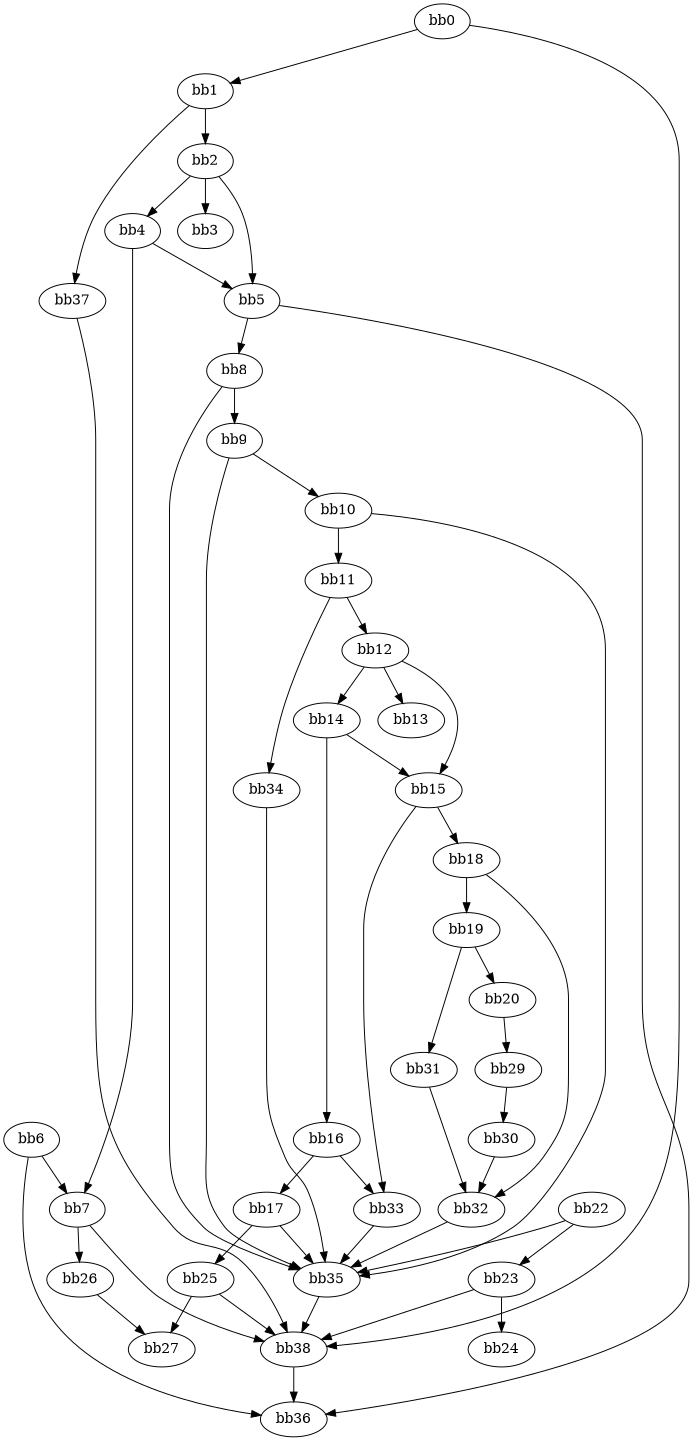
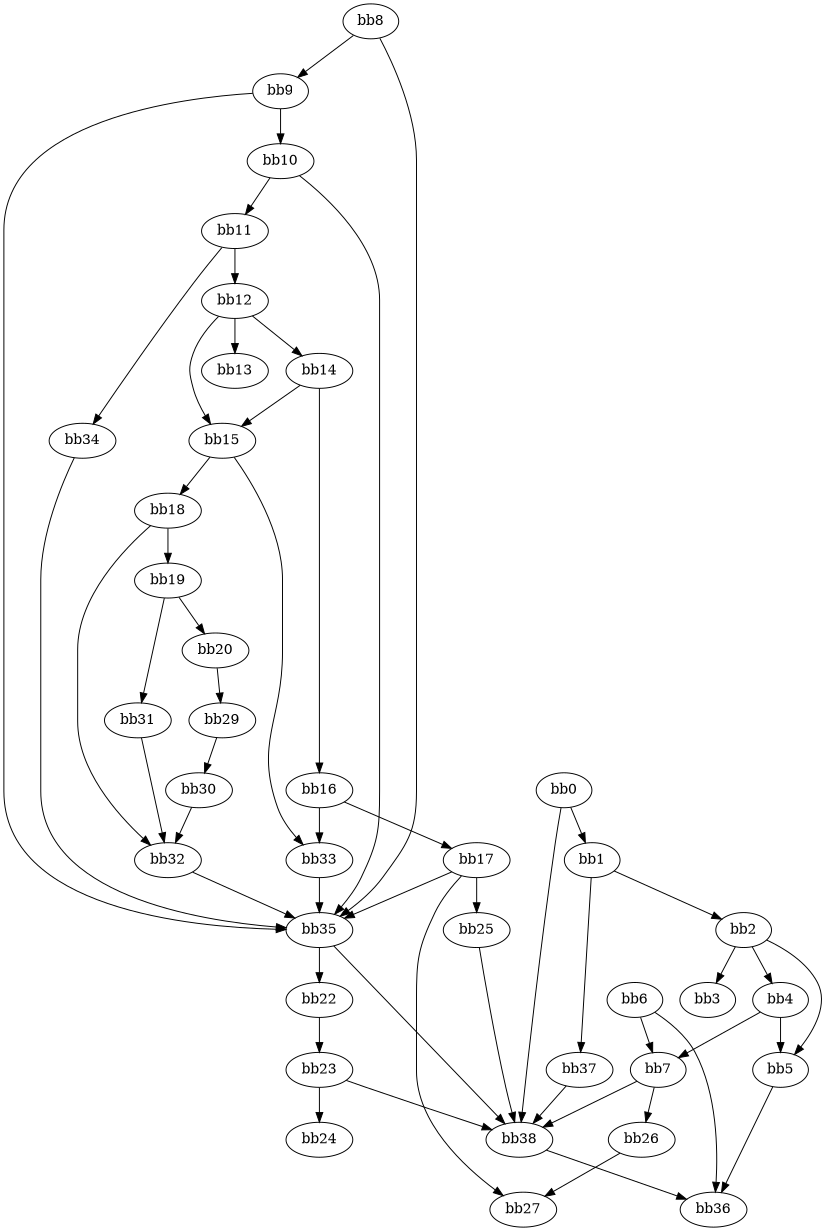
  digraph {
    n1 [label="bb0\l"]
    n2 [label="bb1\l"]
    n3 [label="bb38\l"]
    n4 [label="bb2\l"]
    n5 [label="bb37\l"]
    n6 [label="bb36\l"]
    n7 [label="bb3\l"]
    n8 [label="bb4\l"]
    n9 [label="bb5\l"]
    n10 [label="bb7\l"]
    n11 [label="bb8\l"]
    n12 [label="bb6\l"]
    n13 [label="bb9\l"]
    n14 [label="bb35\l"]
    n15 [label="bb26\l"]
    n16 [label="bb27\l"]
    n17 [label="bb10\l"]
    n18 [label="bb11\l"]
    n19 [label="bb12\l"]
    n20 [label="bb34\l"]
    n21 [label="bb13\l"]
    n22 [label="bb14\l"]
    n23 [label="bb15\l"]
    n24 [label="bb16\l"]
    n25 [label="bb18\l"]
    n26 [label="bb33\l"]
    n27 [label="bb17\l"]
    n28 [label="bb19\l"]
    n29 [label="bb32\l"]
    n30 [label="bb25\l"]
    n31 [label="bb20\l"]
    n32 [label="bb31\l"]
    n33 [label="bb29\l"]
    n34 [label="bb30\l"]
    n35 [label="bb22\l"]
    n36 [label="bb23\l"]
    n37 [label="bb24\l"]
    n1 -> n2
    n1 -> n3
    n2 -> n4
    n2 -> n5
    n3 -> n6
    n4 -> n7
    n4 -> n8
    n4 -> n9
    n5 -> n3
    n8 -> n9
    n8 -> n10
    n9 -> n6
-   n9 -> n11
    n10 -> n3
    n10 -> n15
    n11 -> n13
    n11 -> n14
    n12 -> n6
    n12 -> n10
    n13 -> n14
    n13 -> n17
    n14 -> n3
    n15 -> n16
    n17 -> n14
    n17 -> n18
    n18 -> n19
    n18 -> n20
    n19 -> n21
    n19 -> n22
    n19 -> n23
    n20 -> n14
    n22 -> n23
    n22 -> n24
    n23 -> n25
    n23 -> n26
    n24 -> n26
    n24 -> n27
    n25 -> n28
    n25 -> n29
    n26 -> n14
    n27 -> n14
    n27 -> n30
    n28 -> n31
    n28 -> n32
    n29 -> n14
    n30 -> n3
-   n30 -> n16
+   n27 -> n16
    n31 -> n33
    n32 -> n29
    n33 -> n34
    n34 -> n29
-   n35 -> n14
+   n14 -> n35
    n35 -> n36
    n36 -> n3
    n36 -> n37
  }
